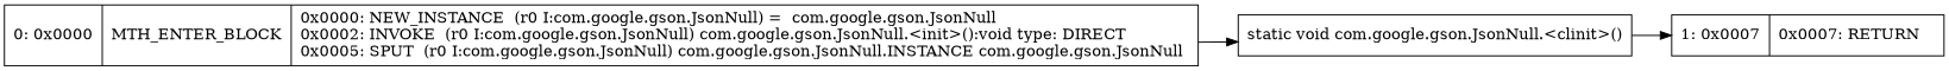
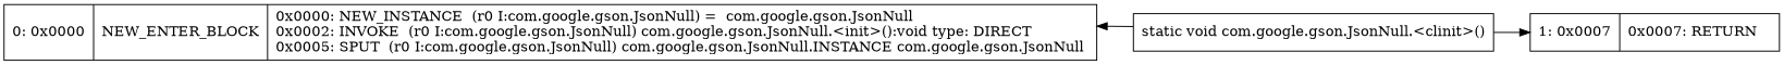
  digraph {
    rankdir=LR
    node [shape=record]
-   n1 [label="{0\:\ 0x0000|MTH_ENTER_BLOCK\l|0x0000: NEW_INSTANCE  (r0 I:com.google.gson.JsonNull) =  com.google.gson.JsonNull \l0x0002: INVOKE  (r0 I:com.google.gson.JsonNull) com.google.gson.JsonNull.\<init\>():void type: DIRECT \l0x0005: SPUT  (r0 I:com.google.gson.JsonNull) com.google.gson.JsonNull.INSTANCE com.google.gson.JsonNull \l}"]
+   n1 [label="{0\:\ 0x0000|NEW_ENTER_BLOCK\l|0x0000: NEW_INSTANCE  (r0 I:com.google.gson.JsonNull) =  com.google.gson.JsonNull \l0x0002: INVOKE  (r0 I:com.google.gson.JsonNull) com.google.gson.JsonNull.\<init\>():void type: DIRECT \l0x0005: SPUT  (r0 I:com.google.gson.JsonNull) com.google.gson.JsonNull.INSTANCE com.google.gson.JsonNull \l}"]
    n2 [label="{1\:\ 0x0007|0x0007: RETURN   \l}"]
    n3 [label="{static void com.google.gson.JsonNull.\<clinit\>() }"]
-   n1 -> n3
+   n3 -> n1
    n3 -> n2
  }
